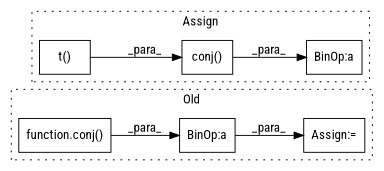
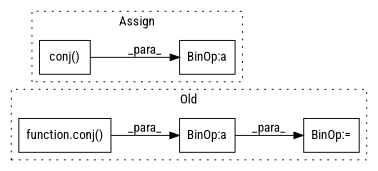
  digraph {
    fontname="Roboto Condensed"
    rankdir=LR
    node [a=75 fontname="Roboto Condensed" l=3 shape=box]
    edge [fontname="Roboto Condensed"]
    n1 [l="5,1" label="function.conj()" s="1893,1901"]
    n2 [a=82 label="BinOp:a" s=1890]
-   n3 [a=68 label="Assign:=" s=1879]
+   n3 [a=68 label="BinOp:=" s=1879]
    n4 [l="11,1" label="conj()" s="3248,3270"]
    n5 [a=82 l=41 label="BinOp:a" s=3197]
-   n6 [l=11 label="t()" s=3259]
    subgraph cluster_1 {
      label=Old
      style=dotted
      n1
      n2
      n3
    }
    subgraph cluster_2 {
      label=Assign
      style=dotted
      n4
      n5
-     n6
    }
    n1 -> n2 [label=_para_]
    n2 -> n3 [label=_para_]
    n4 -> n5 [label=_para_]
-   n6 -> n4 [label=_para_]
  }
